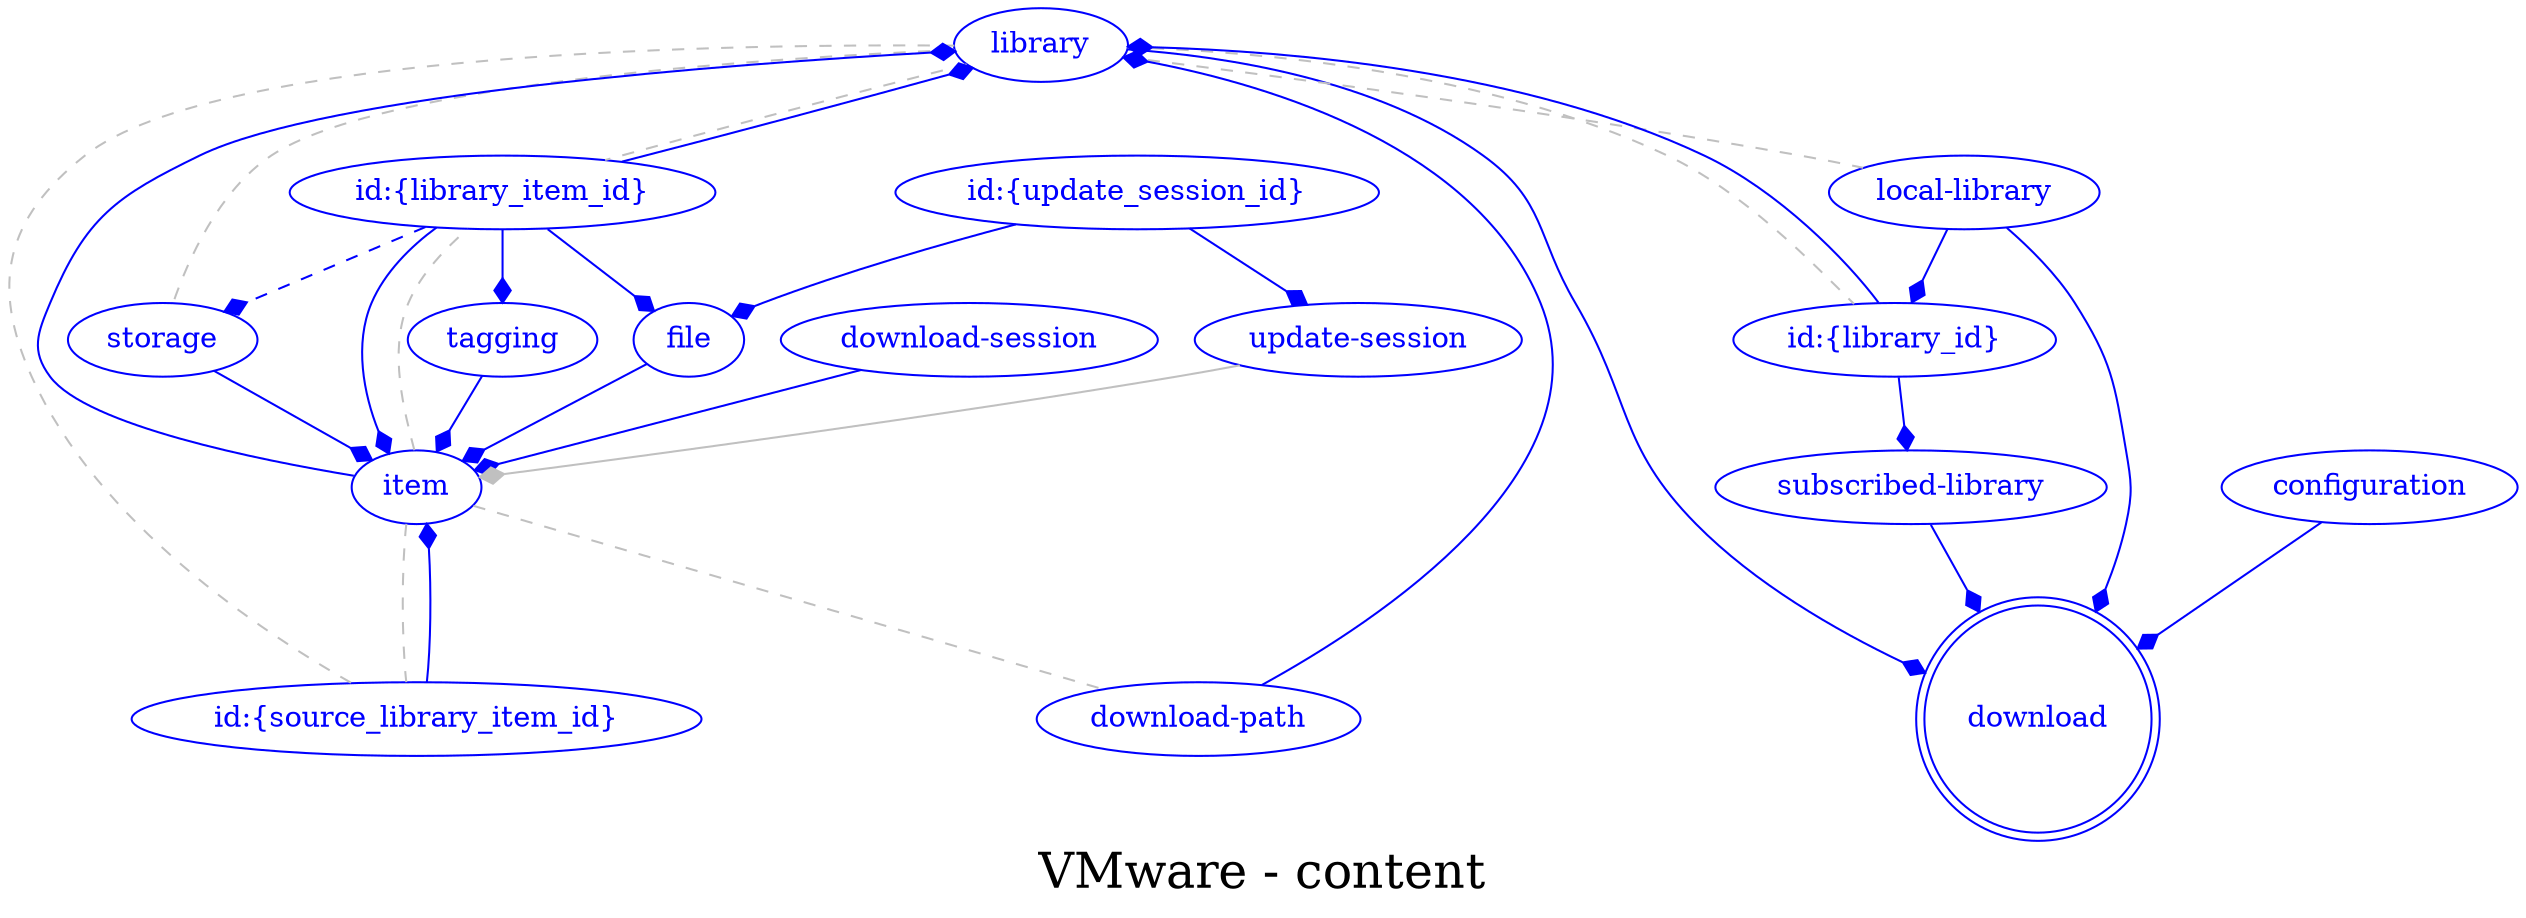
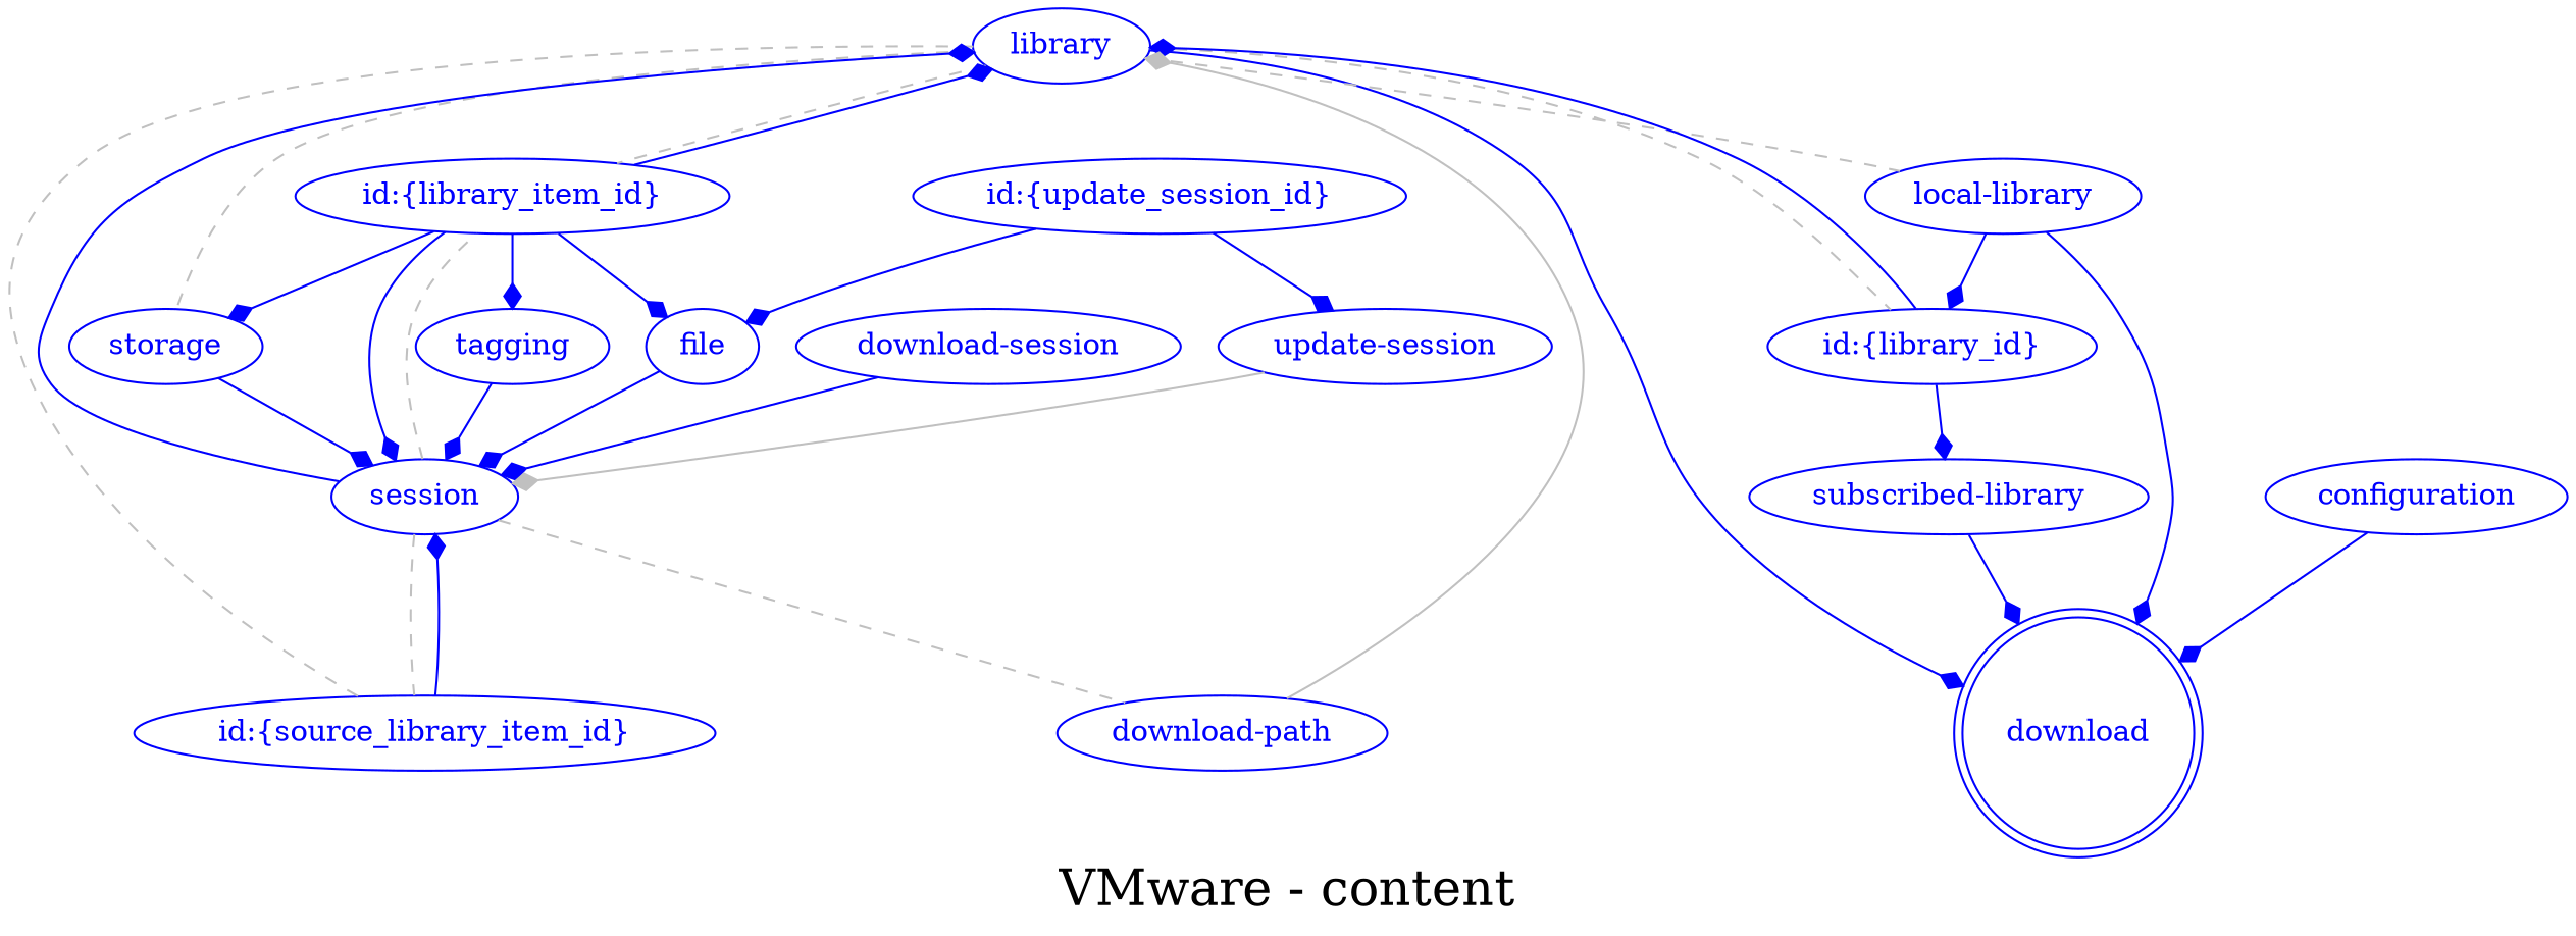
  digraph {
    fontsize=24
    label="VMware - content"
    splines=true
    node [color=blue fontcolor=blue shape=ellipse]
    edge [arrowhead=diamond arrowtail=none color=blue fontcolor=blue]
    n1 [label=download shape=doublecircle]
    library
    "id:{library_item_id}"
    "id:{source_library_item_id}"
    "id:{library_id}"
    "local-library"
    storage
-   item
+   item [label=session]
    file
    tagging
    "subscribed-library"
    n12 [label="download-path"]
    "download-session"
    "id:{update_session_id}"
    "update-session"
    configuration
    library -> n1
    library -> "id:{library_item_id}" [arrowhead=none color=grey fontcolor=grey style=dashed]
    library -> "id:{source_library_item_id}" [arrowhead=none color=grey fontcolor=grey style=dashed]
    library -> "id:{library_id}" [arrowhead=none color=grey fontcolor=grey style=dashed]
    library -> "local-library" [arrowhead=none color=grey fontcolor=grey style=dashed]
    library -> storage [arrowhead=none color=grey fontcolor=grey style=dashed]
    "id:{library_item_id}" -> library
-   "id:{library_item_id}" -> storage [style=dashed]
+   "id:{library_item_id}" -> storage
    "id:{library_item_id}" -> item
    "id:{library_item_id}" -> file
    "id:{library_item_id}" -> tagging
    "id:{source_library_item_id}" -> item
    "id:{library_id}" -> library
    "id:{library_id}" -> "subscribed-library"
    "local-library" -> n1
    "local-library" -> "id:{library_id}"
    storage -> item
    item -> library
    item -> "id:{library_item_id}" [arrowhead=none color=grey fontcolor=grey style=dashed]
    item -> "id:{source_library_item_id}" [arrowhead=none color=grey fontcolor=grey style=dashed]
    item -> n12 [arrowhead=none color=grey fontcolor=grey style=dashed]
    file -> item
    tagging -> item
    "subscribed-library" -> n1
-   n12 -> library
+   n12 -> library [color=grey]
    "download-session" -> item
    "id:{update_session_id}" -> file
    "id:{update_session_id}" -> "update-session"
    "update-session" -> item [color=grey]
    configuration -> n1
  }
